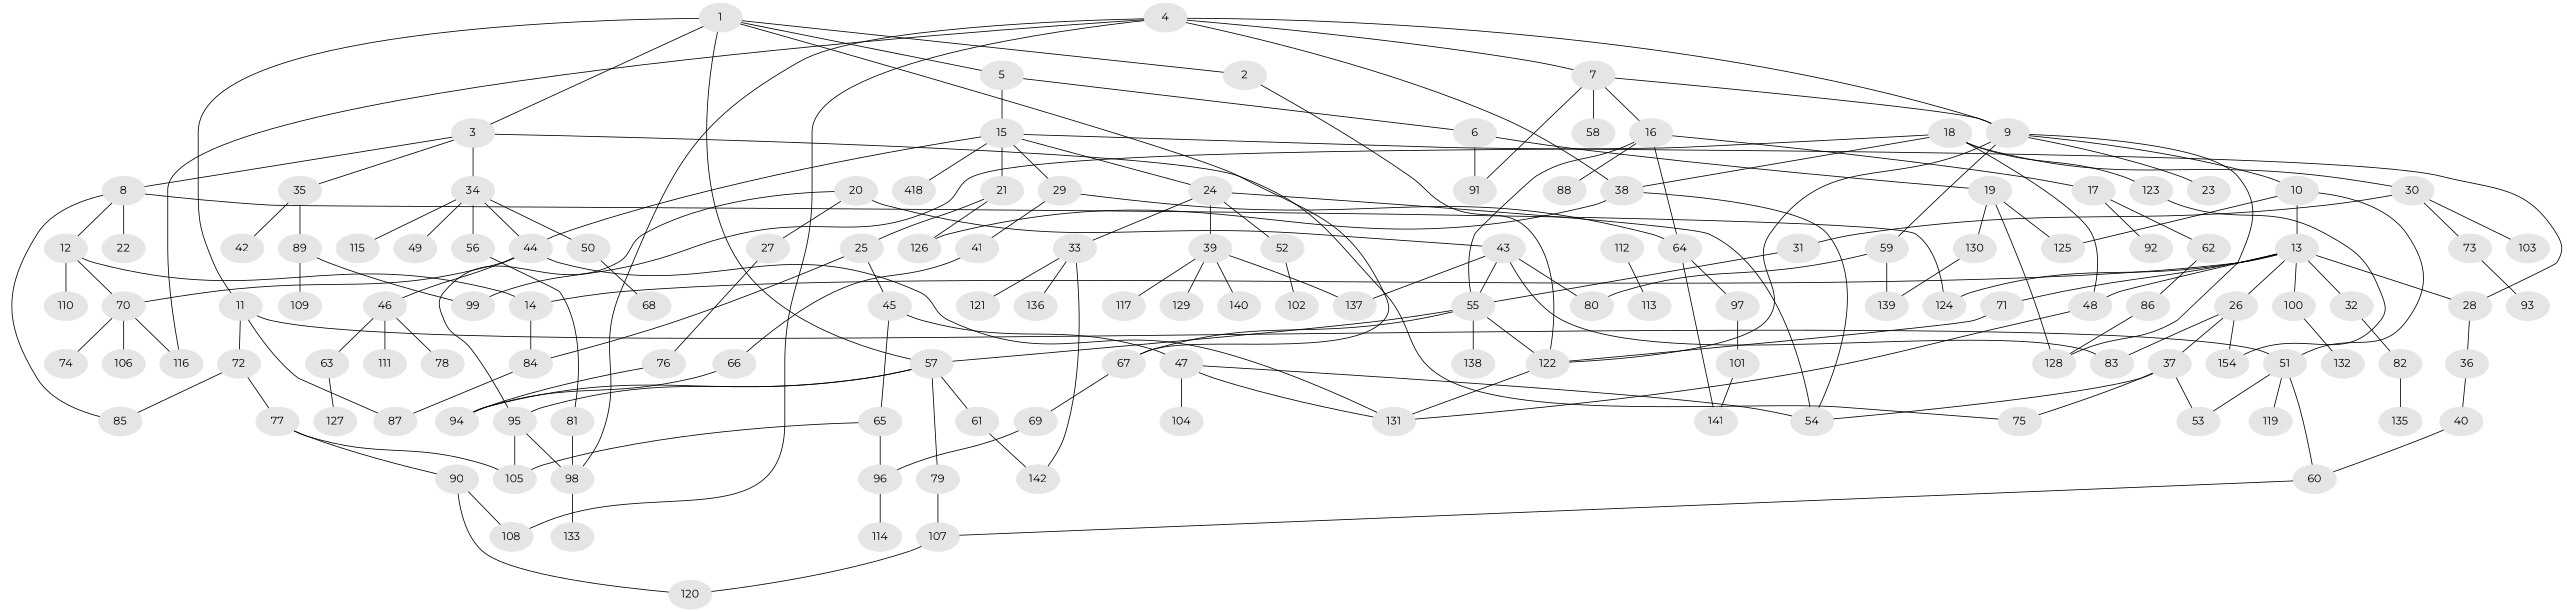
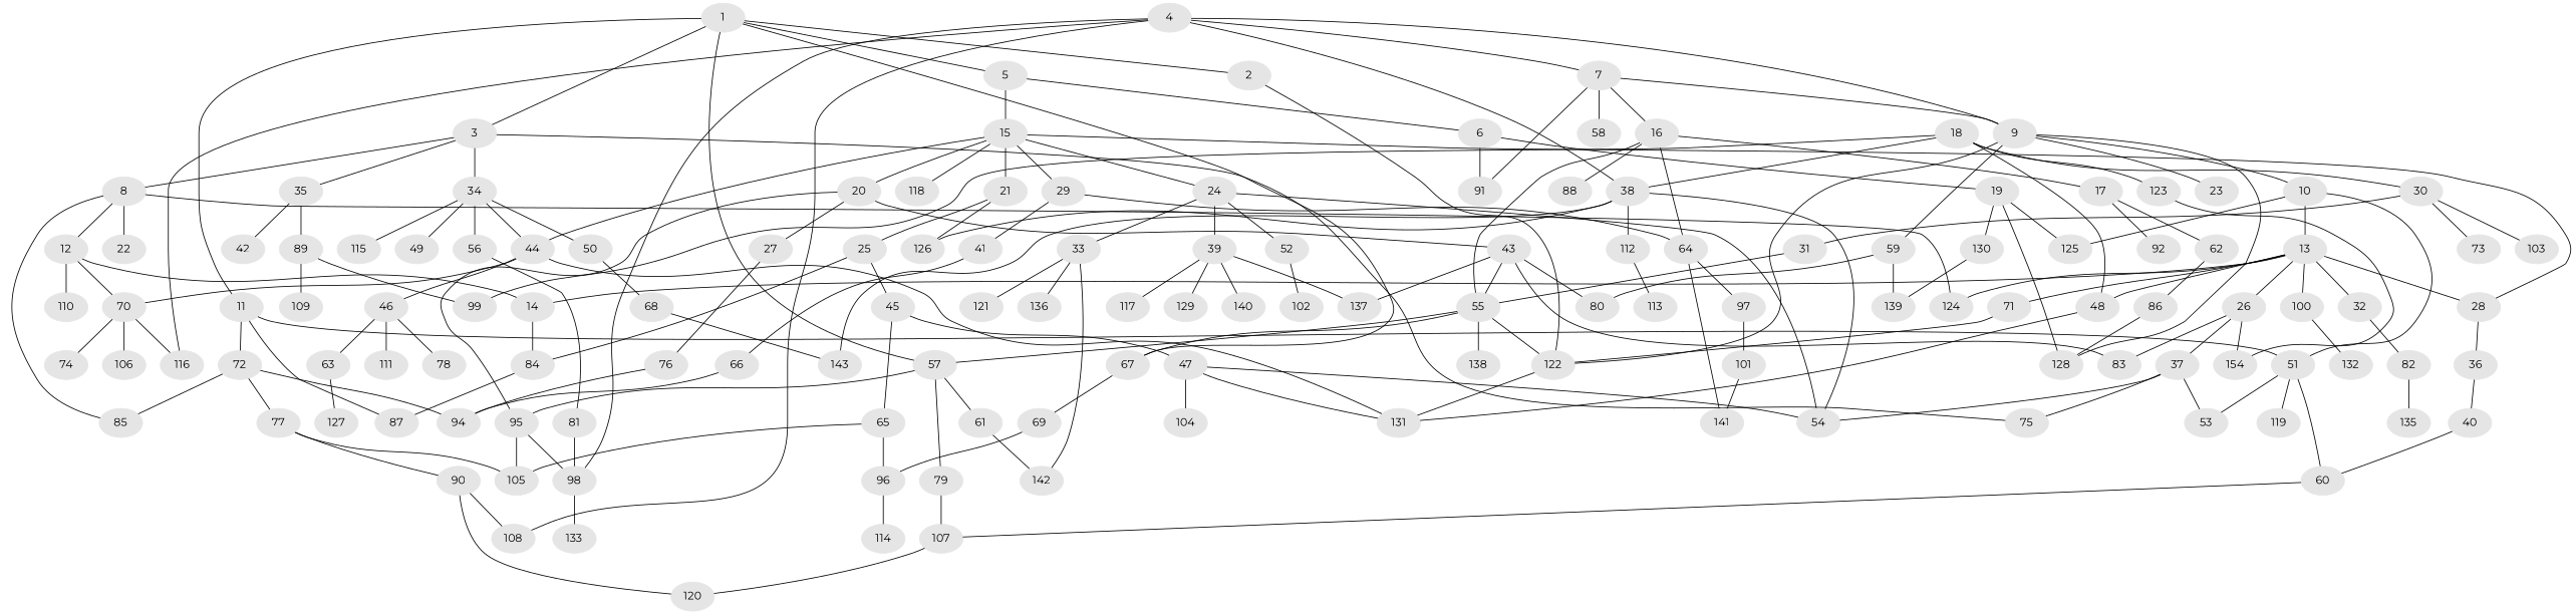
  graph {
    fontname=Montserrat
    node [color=gray90 fontname=Montserrat style=filled]
    edge [fontname=Montserrat]
    1
    2
    3
    5
    11
    57
    67
    122
    8
    34
    35
    75
    6
    15
    51
    72
    87
    95
    61
    79
    94
    69
    4
    7
    38
    98
    108
    116
    131
    12
    22
    85
    124
    44
    49
    50
    56
    115
    42
    89
    91
    9
    16
    58
    126
    54
    112
+   143
    133
    19
    28
    20
    21
    24
    29
-   118 [label=418]
+   118
    128
    125
    130
    10
    23
    59
    17
    55
    64
    88
    14
    110
    70
    13
    80
    139
    26
    32
    48
    71
    100
    53
    60
    119
    77
    84
    18
    30
    99
    123
    37
    83
    n89 [label=154]
    36
    82
    132
    27
    43
    25
    33
    39
    52
    41
    46
    62
    92
    138
    97
    141
    86
    31
    73
    103
    76
    137
    105
    45
    121
    136
    142
    117
    129
    140
    102
    47
    65
    40
    66
-   93
    135
    68
    81
    109
    113
    107
    63
    78
    111
    74
    106
    104
    96
    127
    120
    101
    114
    90
    1 -- 2
    1 -- 3
    1 -- 5
    1 -- 11
    1 -- 57
    1 -- 67
    2 -- 122
    3 -- 8
    3 -- 34
    3 -- 35
    3 -- 75
    5 -- 6
    5 -- 15
    11 -- 51
    11 -- 72
    11 -- 87
    57 -- 95
    57 -- 61
    57 -- 79
-   57 -- 94
+   72 -- 94
    67 -- 69
    122 -- 131
    8 -- 12
    8 -- 22
    8 -- 85
    8 -- 124
    34 -- 44
    34 -- 49
    34 -- 50
    34 -- 56
    34 -- 115
    35 -- 42
    35 -- 89
    6 -- 91
    6 -- 19
    15 -- 44
    15 -- 28
+   15 -- 20
    15 -- 21
    15 -- 24
    15 -- 29
    15 -- 118
    51 -- 53
    51 -- 60
    51 -- 119
    72 -- 85
    72 -- 77
    95 -- 98
    95 -- 105
    61 -- 142
    79 -- 107
    69 -- 96
    4 -- 7
    4 -- 38
    4 -- 98
    4 -- 108
    4 -- 116
    7 -- 91
    7 -- 9
    7 -- 16
    7 -- 58
    38 -- 126
    38 -- 54
+   38 -- 112
+   38 -- 143
    98 -- 133
    12 -- 14
    12 -- 110
    12 -- 70
    44 -- 131
    44 -- 70
    44 -- 46
    50 -- 68
    56 -- 81
    89 -- 99
    89 -- 109
    9 -- 122
    9 -- 4
    9 -- 128
    9 -- 10
    9 -- 23
    9 -- 59
    16 -- 17
    16 -- 55
    16 -- 64
    16 -- 88
    112 -- 113
    19 -- 128
    19 -- 125
    19 -- 130
    28 -- 36
    20 -- 95
    20 -- 27
    20 -- 43
    21 -- 126
    21 -- 25
    24 -- 54
    24 -- 33
    24 -- 39
    24 -- 52
    29 -- 64
    29 -- 41
    130 -- 139
    10 -- 51
    10 -- 125
    10 -- 13
    59 -- 80
    59 -- 139
    17 -- 62
    17 -- 92
    55 -- 57
    55 -- 67
    55 -- 122
    55 -- 138
    64 -- 97
    64 -- 141
    14 -- 84
    70 -- 116
    70 -- 74
    70 -- 106
    13 -- 124
    13 -- 28
    13 -- 14
    13 -- 26
    13 -- 32
    13 -- 48
    13 -- 71
    13 -- 100
    26 -- 37
    26 -- 83
    26 -- n89
    32 -- 82
    48 -- 131
    71 -- 122
    100 -- 132
    60 -- 107
    77 -- 105
    77 -- 90
    84 -- 87
    18 -- 38
    18 -- 48
    18 -- 30
    18 -- 99
    18 -- 123
    30 -- 31
    30 -- 73
    30 -- 103
    123 -- n89
    37 -- 75
    37 -- 54
    37 -- 53
    36 -- 40
    82 -- 135
    27 -- 76
    43 -- 55
    43 -- 80
    43 -- 83
    43 -- 137
    25 -- 84
    25 -- 45
    33 -- 121
    33 -- 136
    33 -- 142
    39 -- 137
    39 -- 117
    39 -- 129
    39 -- 140
    52 -- 102
    41 -- 66
    46 -- 63
    46 -- 78
    46 -- 111
    62 -- 86
    97 -- 101
    86 -- 128
    31 -- 55
-   73 -- 93
    76 -- 94
    45 -- 47
    45 -- 65
    47 -- 131
    47 -- 54
    47 -- 104
    65 -- 105
    65 -- 96
    40 -- 60
    66 -- 94
+   68 -- 143
    81 -- 98
    107 -- 120
    63 -- 127
    96 -- 114
    101 -- 141
    90 -- 108
    90 -- 120
  }
